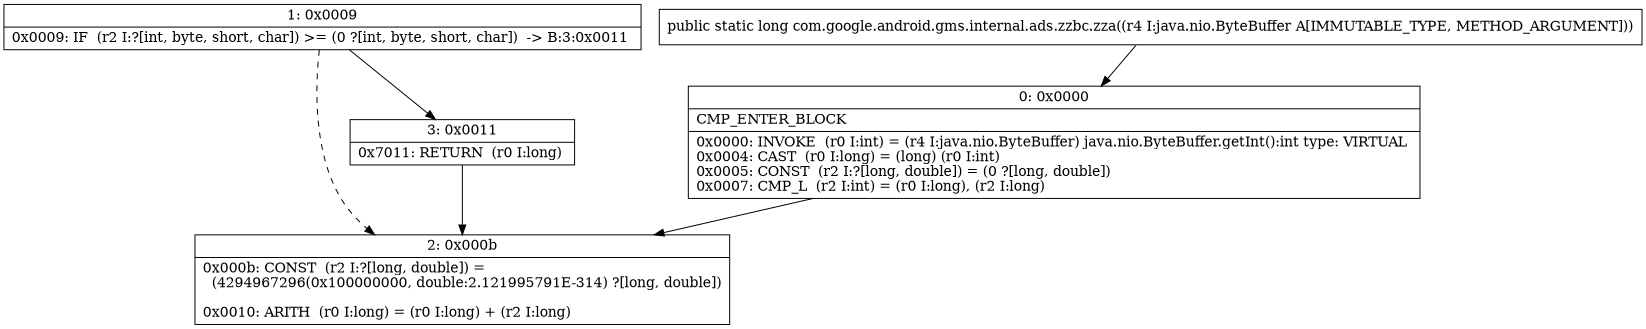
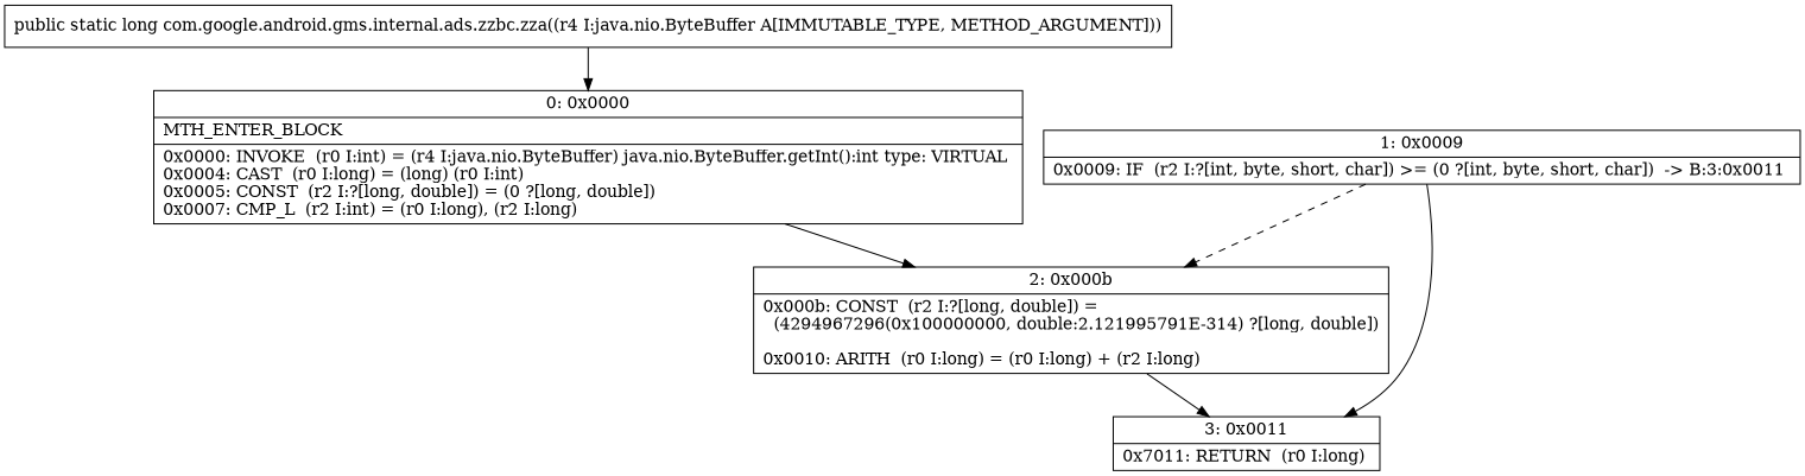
  digraph {
    node [shape=record]
-   n1 [label="{0\:\ 0x0000|CMP_ENTER_BLOCK\l|0x0000: INVOKE  (r0 I:int) = (r4 I:java.nio.ByteBuffer) java.nio.ByteBuffer.getInt():int type: VIRTUAL \l0x0004: CAST  (r0 I:long) = (long) (r0 I:int) \l0x0005: CONST  (r2 I:?[long, double]) = (0 ?[long, double]) \l0x0007: CMP_L  (r2 I:int) = (r0 I:long), (r2 I:long) \l}"]
+   n1 [label="{0\:\ 0x0000|MTH_ENTER_BLOCK\l|0x0000: INVOKE  (r0 I:int) = (r4 I:java.nio.ByteBuffer) java.nio.ByteBuffer.getInt():int type: VIRTUAL \l0x0004: CAST  (r0 I:long) = (long) (r0 I:int) \l0x0005: CONST  (r2 I:?[long, double]) = (0 ?[long, double]) \l0x0007: CMP_L  (r2 I:int) = (r0 I:long), (r2 I:long) \l}"]
    n2 [label="{2\:\ 0x000b|0x000b: CONST  (r2 I:?[long, double]) = \l  (4294967296(0x100000000, double:2.121995791E\-314) ?[long, double])\l \l0x0010: ARITH  (r0 I:long) = (r0 I:long) + (r2 I:long) \l}"]
    n3 [label="{1\:\ 0x0009|0x0009: IF  (r2 I:?[int, byte, short, char]) \>= (0 ?[int, byte, short, char])  \-\> B:3:0x0011 \l}"]
    n4 [label="{3\:\ 0x0011|0x7011: RETURN  (r0 I:long) \l}"]
    n5 [label="{public static long com.google.android.gms.internal.ads.zzbc.zza((r4 I:java.nio.ByteBuffer A[IMMUTABLE_TYPE, METHOD_ARGUMENT])) }"]
    n1 -> n2
-   n4 -> n2
+   n2 -> n4
    n3 -> n2 [style=dashed]
    n3 -> n4
    n5 -> n1
  }
